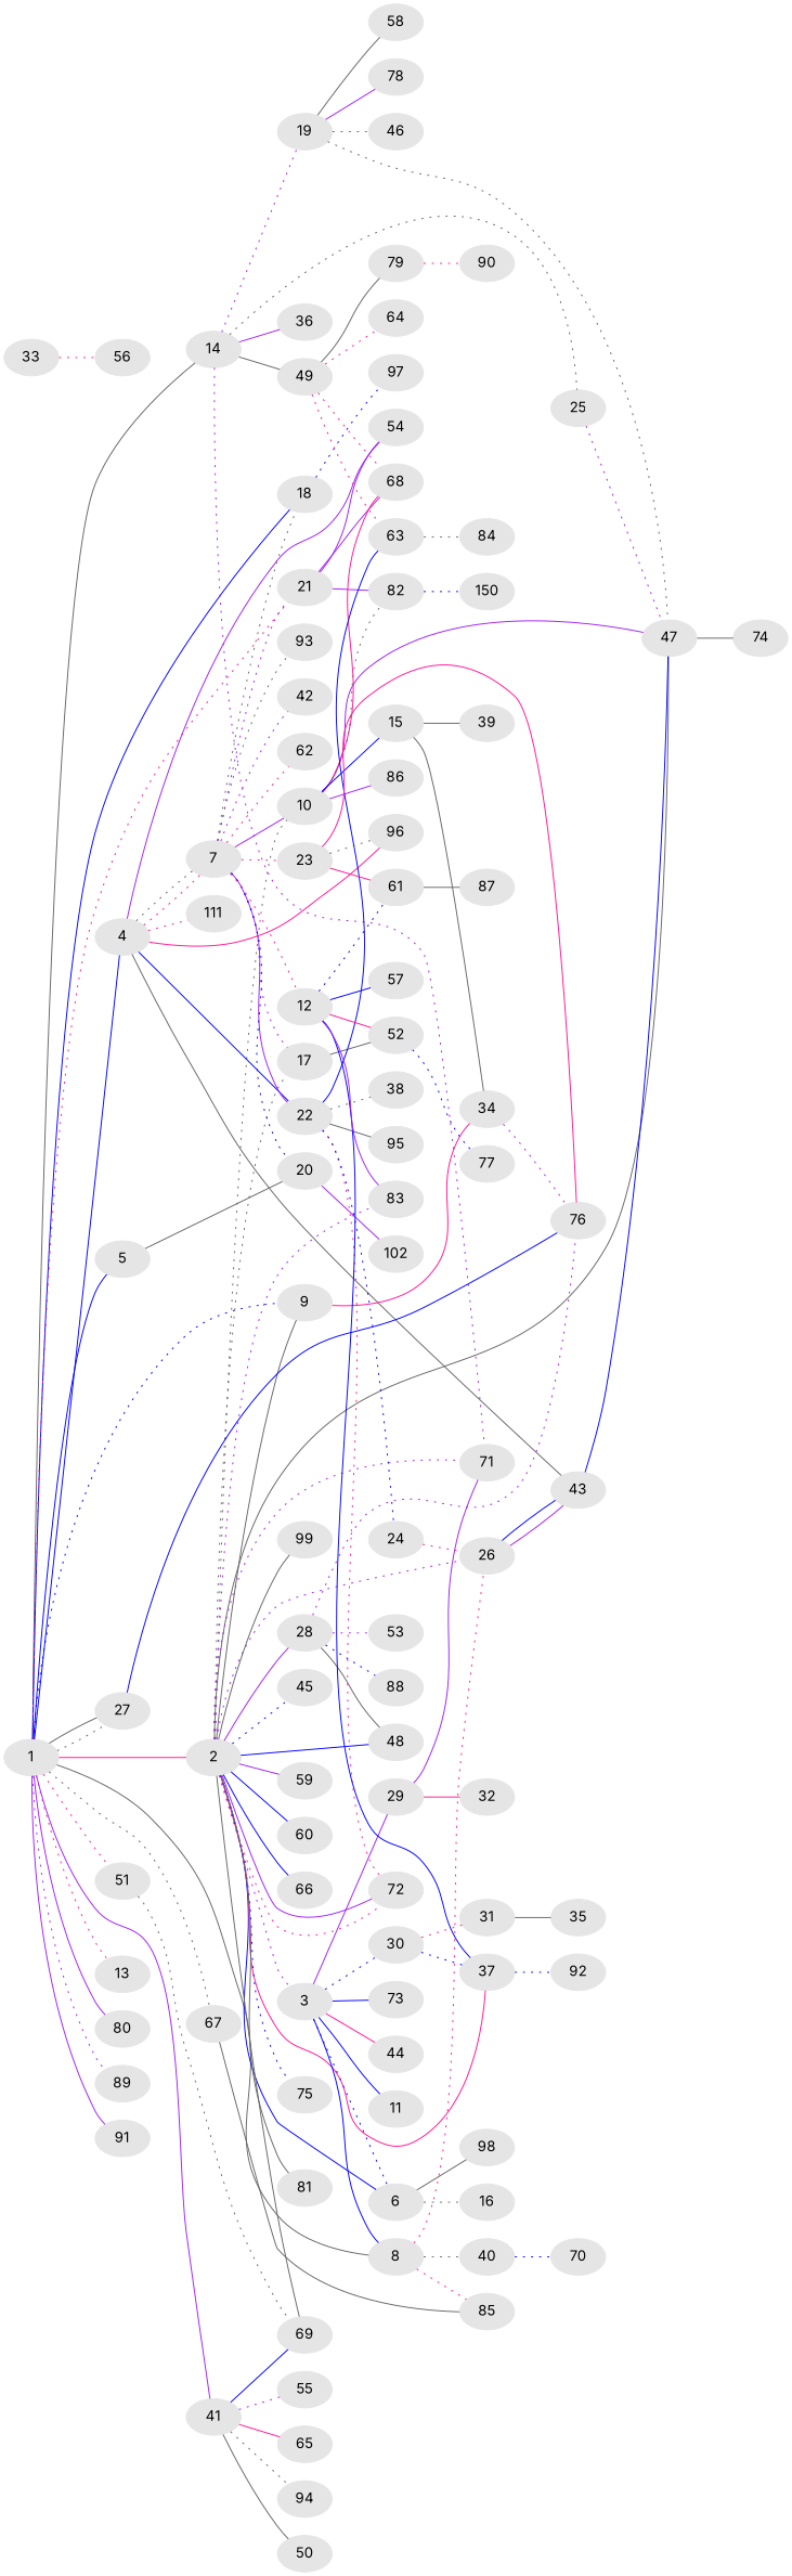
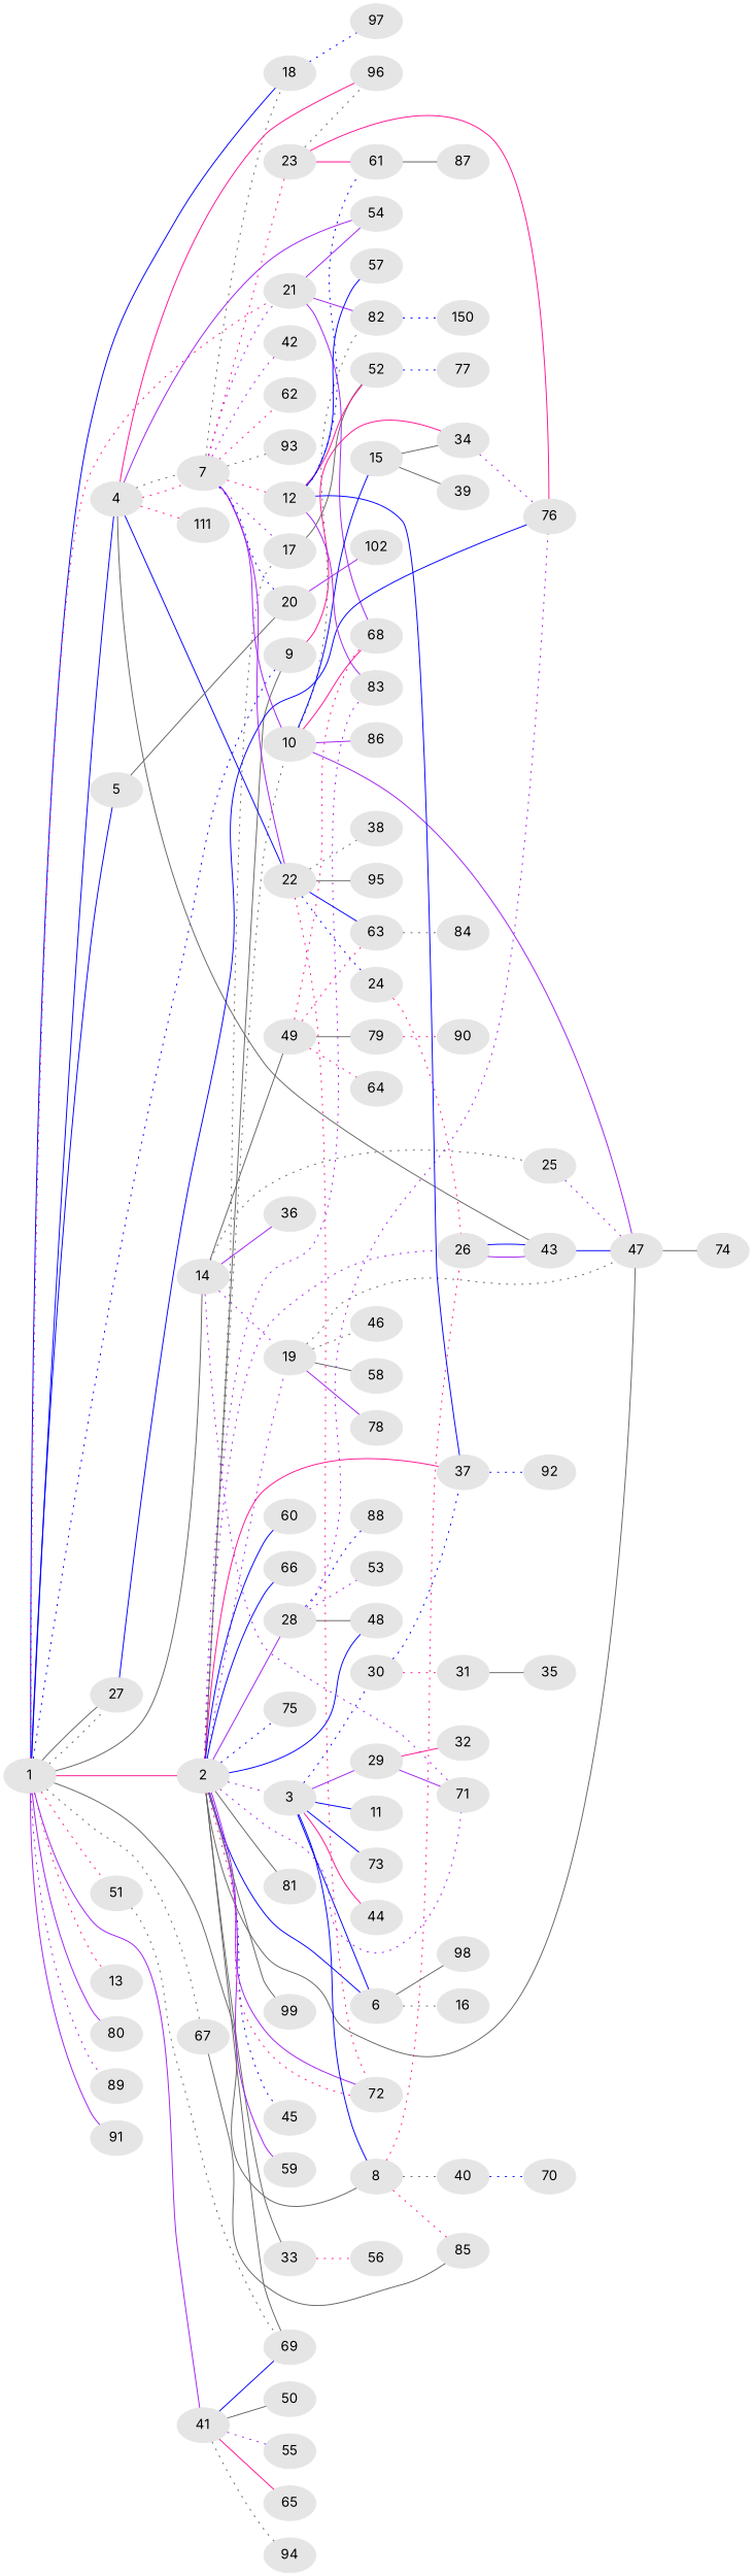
  graph {
    fontname=Inter
    rankdir=LR
    node [color=gray90 fontname=Inter style=filled]
    edge [color=gray40 fontname=Inter style=solid]
    1
    2
    4
    5
    8
    9
    13
    14
    18
    21
    27
    41
    51
    67
    80
    89
    91
    3
    6
    10
    17
    19
    26
    28
    33
    37
    45
    47
    48
    59
    60
    66
    69
    71
    72
    75
    81
    83
    99
    7
    22
    43
    54
    96
    n45 [label=111]
    20
    40
    85
    34
    25
    36
    49
    97
    68
    82
    76
    50
    55
    65
    94
    11
    29
    30
    44
    73
    16
    98
    15
    86
    52
    46
    58
    78
    53
    88
    56
    92
    74
    32
    31
    12
    23
    42
    62
    93
    24
    38
    63
    95
    102
    57
    61
    70
    39
    n95 [label=150]
    77
    87
    64
    79
    84
    35
    90
    1 -- 2 [color=deeppink]
    1 -- 4 [color=blue]
    1 -- 5 [color=blue]
    1 -- 8
    1 -- 9 [color=blue style=dotted]
    1 -- 13 [color=deeppink style=dotted]
    1 -- 14
    1 -- 18 [color=blue]
    1 -- 21 [color=deeppink style=dotted]
    1 -- 27 [style=dotted]
    1 -- 27
    1 -- 41 [color=purple]
    1 -- 51 [color=deeppink style=dotted]
    1 -- 67 [style=dotted]
    1 -- 80 [color=purple]
    1 -- 89 [color=purple style=dotted]
    1 -- 91 [color=purple]
    2 -- 9
    2 -- 3 [color=purple style=dotted]
    2 -- 6 [color=blue]
    2 -- 10 [style=dotted]
    2 -- 17 [style=dotted]
+   2 -- 19 [color=purple style=dotted]
    2 -- 26 [color=purple style=dotted]
    2 -- 28 [color=purple]
+   2 -- 33
    2 -- 37 [color=deeppink]
    2 -- 45 [color=blue style=dotted]
    2 -- 47
    2 -- 48 [color=blue]
    2 -- 59 [color=purple]
    2 -- 60 [color=blue]
    2 -- 66 [color=blue]
    2 -- 69
    2 -- 71 [color=purple style=dotted]
    2 -- 72 [color=deeppink style=dotted]
    2 -- 72 [color=purple]
    2 -- 75 [color=blue style=dotted]
    2 -- 81
    2 -- 83 [color=purple style=dotted]
    2 -- 99
    4 -- 7 [color=deeppink style=dotted]
    4 -- 7 [style=dotted]
    4 -- 22 [color=blue]
    4 -- 43
    4 -- 54 [color=purple]
    4 -- 96 [color=deeppink]
    4 -- n45 [color=deeppink style=dotted]
    5 -- 20
    8 -- 26 [color=deeppink style=dotted]
    8 -- 40 [style=dotted]
    8 -- 85 [color=deeppink style=dotted]
    9 -- 34 [color=deeppink]
    14 -- 19 [color=purple style=dotted]
    14 -- 71 [color=purple style=dotted]
    14 -- 25 [style=dotted]
    14 -- 36 [color=purple]
    14 -- 49
    18 -- 97 [color=blue style=dotted]
    21 -- 54 [color=purple]
    21 -- 68 [color=purple]
    21 -- 82 [color=purple]
    27 -- 76 [color=blue]
    41 -- 69 [color=blue]
    41 -- 50
    41 -- 55 [color=purple style=dotted]
    41 -- 65 [color=deeppink]
    41 -- 94 [style=dotted]
    51 -- 69 [style=dotted]
    67 -- 85
    3 -- 8 [color=blue]
-   3 -- 6 [color=blue style=dotted]
+   3 -- 6 [color=blue]
    3 -- 11 [color=blue]
    3 -- 29 [color=purple]
    3 -- 30 [color=blue style=dotted]
    3 -- 44 [color=deeppink]
    3 -- 73 [color=blue]
    6 -- 16 [style=dotted]
    6 -- 98
    10 -- 47 [color=purple]
    10 -- 68 [color=deeppink]
    10 -- 82 [style=dotted]
    10 -- 15 [color=blue]
    10 -- 86 [color=purple]
    17 -- 52
    19 -- 47 [style=dotted]
    19 -- 46 [style=dotted]
    19 -- 58
    19 -- 78 [color=purple]
    26 -- 43 [color=purple]
    26 -- 43 [color=blue]
    28 -- 48
    28 -- 76 [color=purple style=dotted]
    28 -- 53 [color=purple style=dotted]
    28 -- 88 [color=blue style=dotted]
    33 -- 56 [color=deeppink style=dotted]
    37 -- 92 [color=blue style=dotted]
    47 -- 74
    7 -- 18 [style=dotted]
    7 -- 21 [color=purple style=dotted]
    7 -- 10 [color=purple]
    7 -- 17 [color=purple style=dotted]
    7 -- 22 [color=purple]
    7 -- 20 [color=blue style=dotted]
    7 -- 12 [color=deeppink style=dotted]
    7 -- 23 [color=deeppink style=dotted]
    7 -- 42 [color=purple style=dotted]
    7 -- 62 [color=deeppink style=dotted]
    7 -- 93 [style=dotted]
    22 -- 72 [color=deeppink style=dotted]
    22 -- 24 [color=blue style=dotted]
    22 -- 38 [style=dotted]
    22 -- 63 [color=blue]
    22 -- 95
    43 -- 47 [color=blue]
    20 -- 102 [color=purple]
    40 -- 70 [color=blue style=dotted]
    34 -- 76 [color=purple style=dotted]
    25 -- 47 [color=purple style=dotted]
    49 -- 68 [color=deeppink style=dotted]
    49 -- 63 [color=deeppink style=dotted]
    49 -- 64 [color=deeppink style=dotted]
    49 -- 79
    82 -- n95 [color=blue style=dotted]
    29 -- 71 [color=purple]
    29 -- 32 [color=deeppink]
    30 -- 37 [color=blue style=dotted]
    30 -- 31 [color=deeppink style=dotted]
    15 -- 34
    15 -- 39
    52 -- 77 [color=blue style=dotted]
    31 -- 35
    12 -- 37 [color=blue]
    12 -- 83 [color=purple]
    12 -- 52 [color=deeppink]
    12 -- 57 [color=blue]
    12 -- 61 [color=blue style=dotted]
    23 -- 96 [style=dotted]
    23 -- 76 [color=deeppink]
    23 -- 61 [color=deeppink]
    24 -- 26 [color=deeppink style=dotted]
    63 -- 84 [style=dotted]
    61 -- 87
    79 -- 90 [color=deeppink style=dotted]
  }
